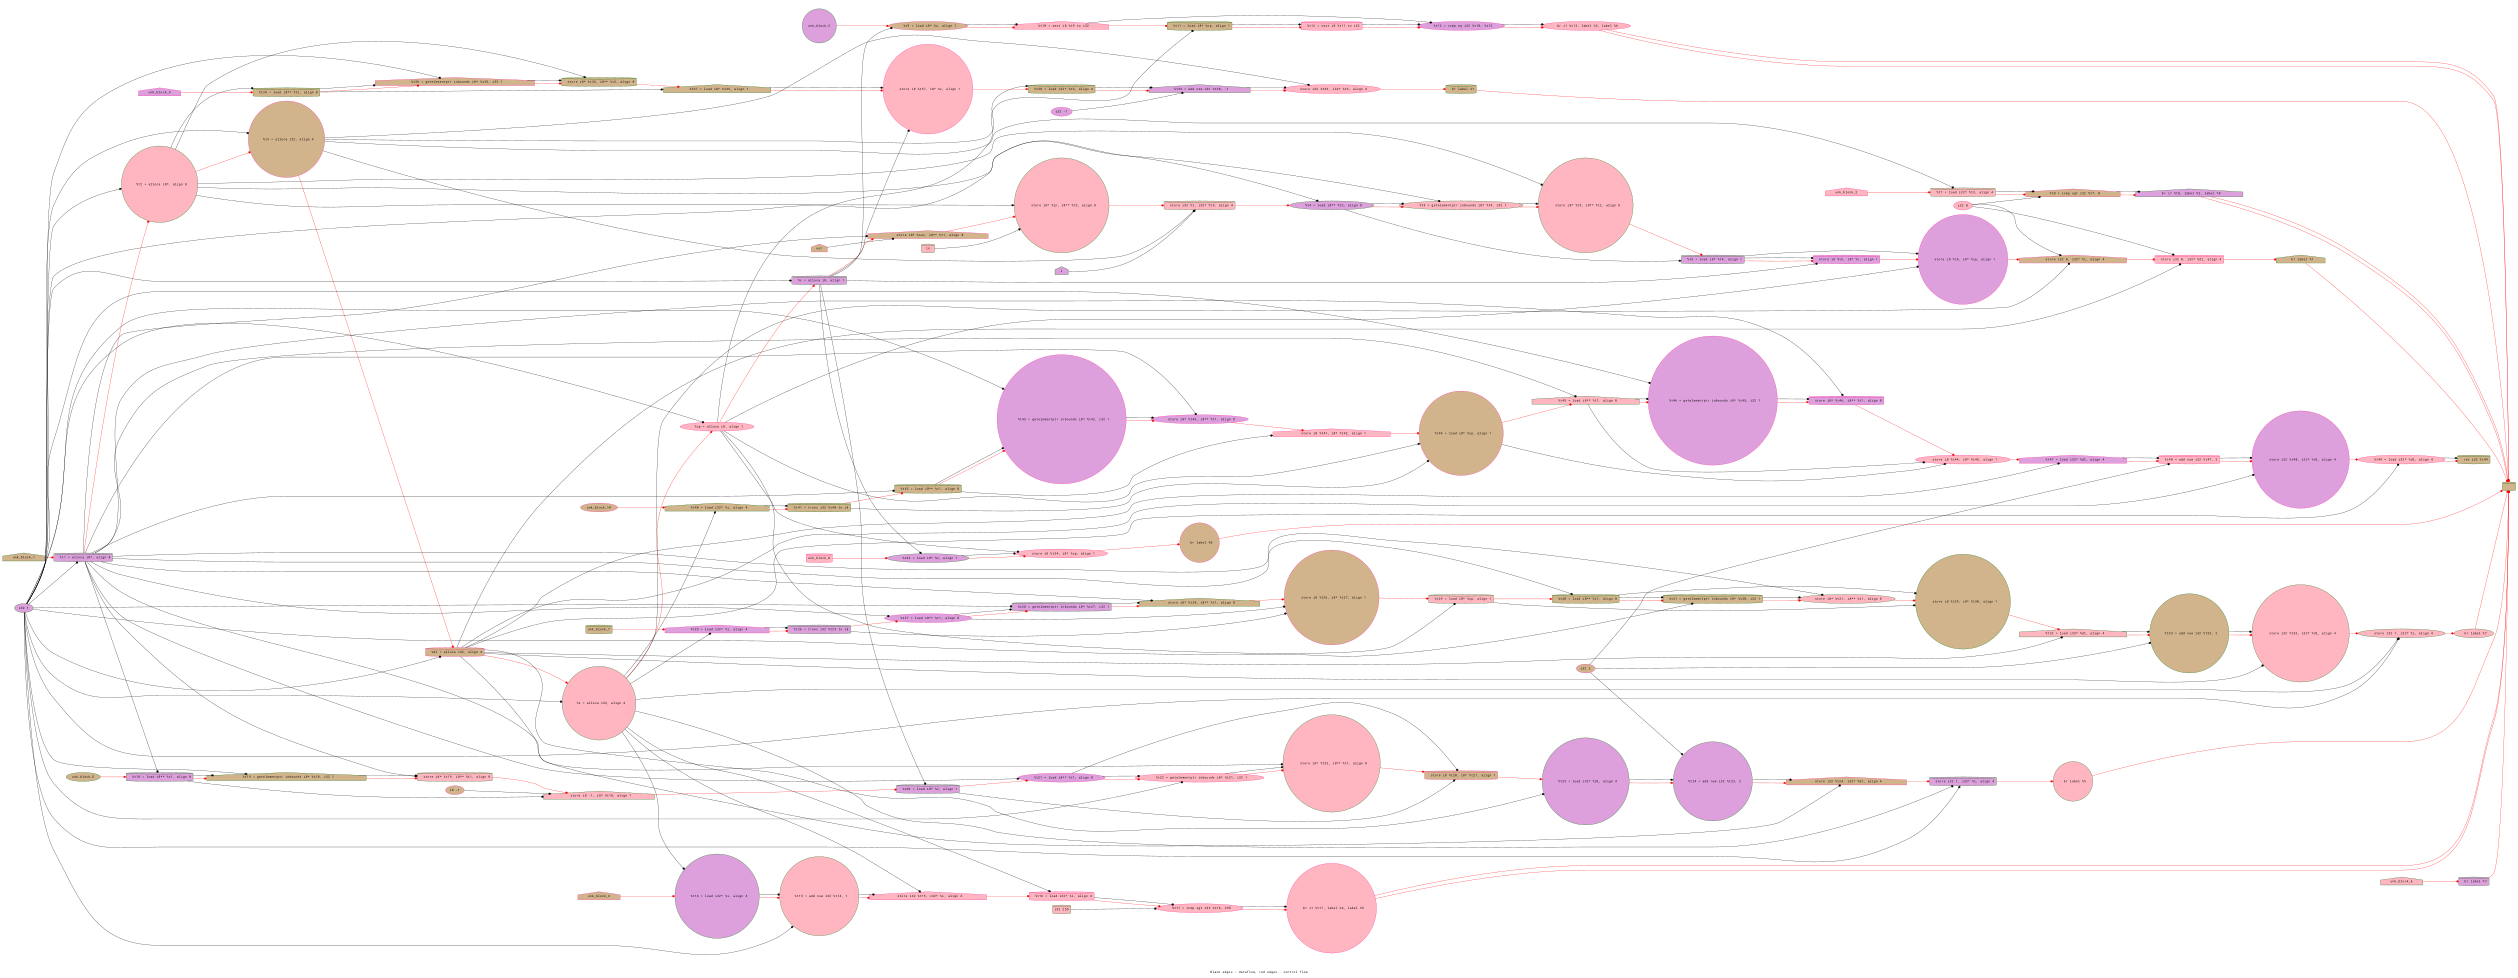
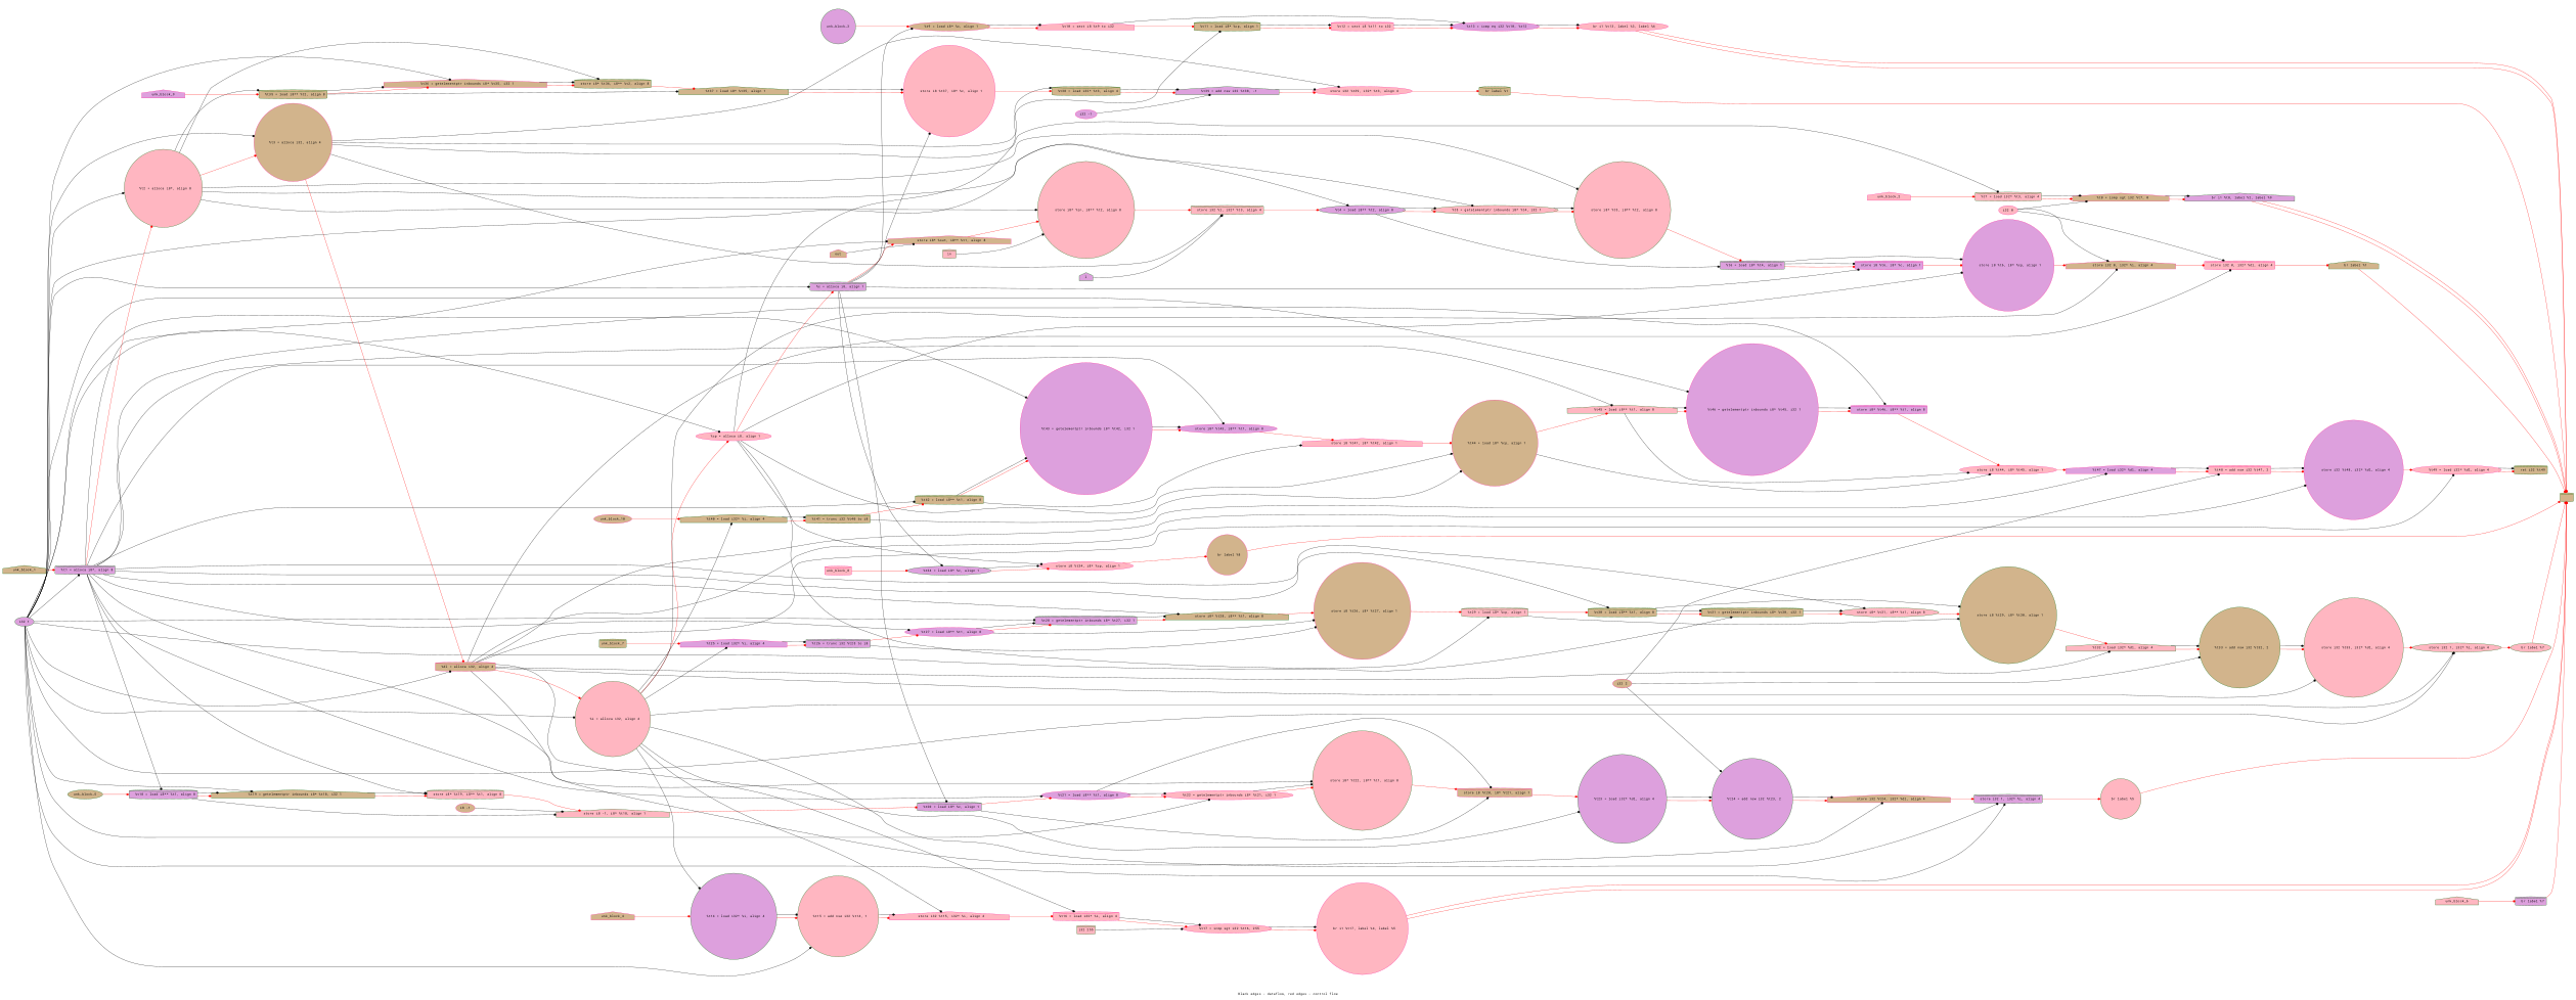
  digraph {
    compound=true
    fontname="Roboto Mono"
    label="Black edges - dataflow, red edges - control flow"
    rankdir=LR
    node [color=darkgreen fillcolor=lightpink fontname="Roboto Mono" shape=cylinder style=filled]
    edge [arrowhead=diamond fontname="Roboto Mono"]
    n1 [fillcolor=plum label="  %t1 = alloca i8*, align 8"]
    n2 [label="  %t2 = alloca i8*, align 8" shape=circle]
    n3 [color=deeppink fillcolor=tan label="  store i8* %out, i8** %t1, align 8" shape=house]
    n4 [fillcolor=plum label="  %t18 = load i8** %t1, align 8"]
    n5 [label="  store i8* %t19, i8** %t1, align 8"]
    n6 [color=deeppink fillcolor=plum label="  %t21 = load i8** %t1, align 8" shape=ellipse]
    n7 [label="  store i8* %t22, i8** %t1, align 8" shape=circle]
    n8 [color=deeppink fillcolor=plum label="  %t27 = load i8** %t1, align 8" shape=ellipse]
    n9 [fillcolor=tan label="  store i8* %t28, i8** %t1, align 8" shape=house]
    n10 [fillcolor=tan label="  %t30 = load i8** %t1, align 8"]
    n11 [label="  store i8* %t31, i8** %t1, align 8" shape=ellipse]
    n12 [fillcolor=tan label="  %t42 = load i8** %t1, align 8"]
    n13 [color=deeppink fillcolor=plum label="  store i8* %t43, i8** %t1, align 8" shape=ellipse]
    n14 [label="  %t45 = load i8** %t1, align 8" shape=house]
    n15 [color=deeppink fillcolor=plum label="  store i8* %t46, i8** %t1, align 8"]
    n16 [color=deeppink fillcolor=tan label="  %t3 = alloca i32, align 4" shape=circle]
    n17 [label="  store i8* %in, i8** %t2, align 8" shape=circle]
    n18 [fillcolor=plum label="  %t4 = load i8** %t2, align 8" shape=ellipse]
    n19 [label="  store i8* %t5, i8** %t2, align 8" shape=circle]
    n20 [fillcolor=tan label="  %t35 = load i8** %t2, align 8"]
    n21 [fillcolor=tan label="  store i8* %t36, i8** %t2, align 8"]
    n22 [fillcolor=tan label="  %t19 = getelementptr inbounds i8* %t18, i32 1" shape=house]
    n23 [label="  store i8 -1, i8* %t18, align 1" shape=house]
    n24 [color=deeppink label="  %t22 = getelementptr inbounds i8* %t21, i32 1" shape=ellipse]
    n25 [color=deeppink fillcolor=tan label="  store i8 %t20, i8* %t21, align 1"]
    n26 [fillcolor=plum label="  %t28 = getelementptr inbounds i8* %t27, i32 1"]
    n27 [color=deeppink fillcolor=tan label="  store i8 %t26, i8* %t27, align 1" shape=circle]
    n28 [fillcolor=tan label="  %t31 = getelementptr inbounds i8* %t30, i32 1"]
    n29 [fillcolor=tan label="  store i8 %t29, i8* %t30, align 1" shape=circle]
    n30 [color=deeppink fillcolor=plum label="  %t43 = getelementptr inbounds i8* %t42, i32 1" shape=circle]
    n31 [color=deeppink label="  store i8 %t41, i8* %t42, align 1" shape=house]
    n32 [color=deeppink fillcolor=plum label="  %t46 = getelementptr inbounds i8* %t45, i32 1" shape=circle]
    n33 [color=deeppink label="  store i8 %t44, i8* %t45, align 1" shape=ellipse]
    n34 [color=deeppink fillcolor=tan label="  %dl = alloca i32, align 4"]
    n35 [label="  store i32 %l, i32* %t3, align 4"]
    n36 [label="  %t7 = load i32* %t3, align 4"]
    n37 [fillcolor=tan label="  %t38 = load i32* %t3, align 4"]
    n38 [color=deeppink label="  store i32 %t39, i32* %t3, align 4" shape=ellipse]
    n39 [label="  %t5 = getelementptr inbounds i8* %t4, i32 1" shape=ellipse]
    n40 [fillcolor=plum label="  %t6 = load i8* %t4, align 1"]
    n41 [color=deeppink fillcolor=tan label="  %t36 = getelementptr inbounds i8* %t35, i32 1" shape=house]
    n42 [fillcolor=tan label="  %t37 = load i8* %t35, align 1" shape=house]
    n43 [label="  %i = alloca i32, align 4" shape=circle]
    n44 [color=deeppink label="  store i32 0, i32* %dl, align 4"]
    n45 [fillcolor=plum label="  %t23 = load i32* %dl, align 4" shape=circle]
    n46 [color=deeppink fillcolor=tan label="  store i32 %t24, i32* %dl, align 4" shape=house]
    n47 [label="  %t32 = load i32* %dl, align 4" shape=house]
    n48 [label="  store i32 %t33, i32* %dl, align 4" shape=circle]
    n49 [color=deeppink fillcolor=plum label="  %t47 = load i32* %dl, align 4" shape=house]
    n50 [color=deeppink fillcolor=plum label="  store i32 %t48, i32* %dl, align 4" shape=circle]
    n51 [color=deeppink label="  %t49 = load i32* %dl, align 4" shape=ellipse]
    n52 [color=deeppink fillcolor=tan label="  %t8 = icmp sgt i32 %t7, 0" shape=house]
    n53 [fillcolor=plum label="  %t39 = add nsw i32 %t38, -1" shape=house]
    n54 [fillcolor=tan label="  br label %1"]
    n55 [color=deeppink label="  %cp = alloca i8, align 1" shape=ellipse]
    n56 [color=deeppink fillcolor=tan label="  store i32 0, i32* %i, align 4" shape=house]
    n57 [fillcolor=plum label="  %t14 = load i32* %i, align 4" shape=circle]
    n58 [color=deeppink label="  store i32 %t15, i32* %i, align 4" shape=house]
    n59 [color=deeppink label="  %t16 = load i32* %i, align 4"]
    n60 [fillcolor=plum label="  store i32 1, i32* %i, align 4"]
    n61 [color=deeppink fillcolor=plum label="  %t25 = load i32* %i, align 4" shape=house]
    n62 [label="  store i32 1, i32* %i, align 4" shape=ellipse]
    n63 [fillcolor=tan label="  %t40 = load i32* %i, align 4" shape=house]
    n64 [fillcolor=tan label="  br label %1" shape=house]
    n65 [fillcolor=plum label="  %t24 = add nsw i32 %t23, 2" shape=circle]
    n66 [fillcolor=tan label="  %t33 = add nsw i32 %t32, 2" shape=circle]
    n67 [color=deeppink label="  %t48 = add nsw i32 %t47, 2"]
    n68 [fillcolor=tan label="  ret i32 %t49"]
    n69 [fillcolor=plum label="  %c = alloca i8, align 1"]
    n70 [color=deeppink fillcolor=plum label="  store i8 %t6, i8* %cp, align 1" shape=circle]
    n71 [fillcolor=tan label="  %t11 = load i8* %cp, align 1"]
    n72 [label="  %t29 = load i8* %cp, align 1"]
    n73 [color=deeppink label="  store i8 %t34, i8* %cp, align 1" shape=ellipse]
    n74 [color=deeppink fillcolor=tan label="  %t44 = load i8* %cp, align 1" shape=circle]
    n75 [label="  %t15 = add nsw i32 %t14, 1" shape=circle]
    n76 [color=deeppink label="  %t17 = icmp sgt i32 %t16, 255" shape=ellipse]
    n77 [label="  br label %5" shape=circle]
    n78 [fillcolor=plum label="  %t26 = trunc i32 %t25 to i8"]
    n79 [label="  br label %7" shape=ellipse]
    n80 [fillcolor=tan label="  %t41 = trunc i32 %t40 to i8"]
    n81 [color=deeppink fillcolor=plum label="  store i8 %t6, i8* %c, align 1"]
    n82 [color=deeppink fillcolor=tan label="  %t9 = load i8* %c, align 1" shape=ellipse]
    n83 [fillcolor=plum label="  %t20 = load i8* %c, align 1"]
    n84 [fillcolor=plum label="  %t34 = load i8* %c, align 1" shape=ellipse]
    n85 [color=deeppink label="  store i8 %t37, i8* %c, align 1" shape=circle]
    n86 [color=deeppink label="  %t12 = sext i8 %t11 to i32"]
    n87 [color=deeppink fillcolor=tan label="  br label %8" shape=circle]
    n88 [color=deeppink label="  %t10 = sext i8 %t9 to i32" shape=house]
    "" [fillcolor=tan]
    unk_block_1 [fillcolor=tan shape=house]
    "i32 1" [fillcolor=plum shape=ellipse]
    out [color=deeppink fillcolor=tan shape=house]
    in
    l [fillcolor=plum shape=house]
    "i32 0" [color=deeppink shape=ellipse]
    n96 [fillcolor=plum label="  br i1 %t8, label %2, label %9" shape=house]
    unk_block_2 [color=deeppink shape=house]
    n98 [color=deeppink fillcolor=plum label="  %t13 = icmp eq i32 %t10, %t12" shape=ellipse]
    n99 [color=deeppink label="  br i1 %t13, label %3, label %6" shape=ellipse]
    unk_block_3 [fillcolor=plum shape=circle]
    n101 [color=deeppink label="  br i1 %t17, label %4, label %5" shape=circle]
    unk_block_4 [color=deeppink fillcolor=tan shape=house]
    "i32 255"
    unk_block_5 [fillcolor=tan shape=ellipse]
    "i8 -1" [color=deeppink fillcolor=tan shape=ellipse]
    "i32 2" [color=deeppink fillcolor=tan shape=ellipse]
    n107 [fillcolor=plum label="  br label %7"]
    unk_block_6 [shape=house]
    unk_block_7 [fillcolor=tan]
    unk_block_8 [color=deeppink]
    unk_block_9 [color=deeppink fillcolor=plum shape=house]
    "i32 -1" [color=deeppink fillcolor=plum shape=ellipse]
    unk_block_10 [color=deeppink fillcolor=tan shape=ellipse]
    n1 -> n2 [arrowhead=dot color=red weight=2]
    n1 -> n3 [arrowhead=dot]
    n1 -> n4 [arrowhead=dot]
    n1 -> n5
    n1 -> n6
    n1 -> n7 [arrowhead=dot]
    n1 -> n8 [arrowhead=dot]
    n1 -> n9
    n1 -> n10
    n1 -> n11
    n1 -> n12 [arrowhead=dot]
    n1 -> n13 [arrowhead=dot]
    n1 -> n14 [arrowhead=dot]
    n1 -> n15
    n2 -> n16 [arrowhead=dot color=red weight=2]
    n2 -> n17
    n2 -> n18
    n2 -> n19 [arrowhead=dot]
    n2 -> n20 [arrowhead=dot]
    n2 -> n21
    n3 -> n17 [color=red weight=2]
    n4 -> n22 [color=red weight=2]
    n4 -> n22
    n4 -> n23 [arrowhead=dot]
    n5 -> n23 [color=red weight=2]
    n6 -> n24 [arrowhead=dot color=red weight=2]
    n6 -> n24 [arrowhead=dot]
    n6 -> n25 [arrowhead=dot]
    n7 -> n25 [color=red weight=2]
    n8 -> n26 [color=red weight=2]
    n8 -> n26
    n8 -> n27 [arrowhead=dot]
    n9 -> n27 [color=red weight=2]
    n10 -> n28 [arrowhead=dot color=red weight=2]
    n10 -> n28 [arrowhead=dot]
    n10 -> n29 [arrowhead=dot]
    n11 -> n29 [color=red weight=2]
    n12 -> n30 [color=red weight=2]
    n12 -> n30 [arrowhead=dot]
    n12 -> n31
    n13 -> n31 [arrowhead=dot color=red weight=2]
    n14 -> n32 [arrowhead=dot color=red weight=2]
    n14 -> n32 [arrowhead=dot]
    n14 -> n33
    n15 -> n33 [arrowhead=dot color=red weight=2]
    n16 -> n34 [arrowhead=dot color=red weight=2]
    n16 -> n35
    n16 -> n36 [arrowhead=dot]
    n16 -> n37
    n16 -> n38
    n17 -> n35 [color=red weight=2]
    n18 -> n39 [color=red weight=2]
    n18 -> n39 [arrowhead=dot]
    n18 -> n40
    n19 -> n40 [arrowhead=dot color=red weight=2]
    n20 -> n41 [arrowhead=dot color=red weight=2]
    n20 -> n41 [arrowhead=dot]
    n20 -> n42
    n21 -> n42 [arrowhead=dot color=red weight=2]
    n22 -> n5 [color=red weight=2]
    n22 -> n5
    n23 -> n83 [arrowhead=dot color=red weight=2]
    n24 -> n7 [arrowhead=dot color=red weight=2]
    n24 -> n7 [arrowhead=dot]
    n25 -> n45 [color=red weight=2]
    n26 -> n9 [color=red weight=2]
    n26 -> n9 [arrowhead=dot]
    n27 -> n72 [color=red weight=2]
    n28 -> n11 [color=red weight=2]
    n28 -> n11
    n29 -> n47 [color=red weight=2]
    n30 -> n13 [arrowhead=dot color=red weight=2]
    n30 -> n13
    n31 -> n74 [arrowhead=dot color=red weight=2]
    n32 -> n15 [color=red weight=2]
    n32 -> n15 [arrowhead=dot]
    n33 -> n49 [color=red weight=2]
    n34 -> n43 [color=red weight=2]
    n34 -> n44 [arrowhead=dot]
    n34 -> n45 [arrowhead=dot]
    n34 -> n46 [arrowhead=dot]
    n34 -> n47
    n34 -> n48 [arrowhead=dot]
    n34 -> n49
    n34 -> n50 [arrowhead=dot]
    n34 -> n51 [arrowhead=dot]
    n35 -> n18 [color=red weight=2]
    n36 -> n52 [color=red weight=2]
    n36 -> n52
    n37 -> n53 [color=red weight=2]
    n37 -> n53
    n38 -> n54 [color=red weight=2]
    n39 -> n19 [arrowhead=dot color=red weight=2]
    n39 -> n19
    n40 -> n70
    n40 -> n81 [arrowhead=dot color=red weight=2]
    n40 -> n81 [arrowhead=dot]
    n41 -> n21 [color=red weight=2]
    n41 -> n21
    n42 -> n85 [color=red weight=2]
    n42 -> n85
    n43 -> n55 [color=red weight=2]
    n43 -> n56 [arrowhead=dot]
    n43 -> n57 [arrowhead=dot]
    n43 -> n58
    n43 -> n59
    n43 -> n60 [arrowhead=dot]
    n43 -> n61
    n43 -> n62
    n43 -> n63
    n44 -> n64 [arrowhead=dot color=red weight=2]
    n45 -> n65 [color=red weight=2]
    n45 -> n65
    n46 -> n60 [color=red weight=2]
    n47 -> n66 [arrowhead=dot color=red weight=2]
    n47 -> n66
    n48 -> n62 [color=red weight=2]
    n49 -> n67 [color=red weight=2]
    n49 -> n67 [arrowhead=dot]
    n50 -> n51 [color=red weight=2]
    n51 -> n68 [arrowhead=dot color=red weight=2]
    n51 -> n68
    n52 -> n96 [arrowhead=dot color=red weight=2]
    n52 -> n96
    n53 -> n38 [color=red weight=2]
    n53 -> n38 [arrowhead=dot]
    n54 -> "" [color=red]
    n55 -> n69 [color=red weight=2]
    n55 -> n70 [arrowhead=dot]
    n55 -> n71 [arrowhead=dot]
    n55 -> n72 [arrowhead=dot]
    n55 -> n73 [arrowhead=dot]
    n55 -> n74
    n56 -> n44 [arrowhead=dot color=red weight=2]
    n57 -> n75 [color=red weight=2]
    n57 -> n75 [arrowhead=dot]
    n58 -> n59 [arrowhead=dot color=red weight=2]
    n59 -> n76 [arrowhead=dot color=red weight=2]
    n59 -> n76 [arrowhead=dot]
    n60 -> n77 [color=red weight=2]
    n61 -> n78 [arrowhead=dot color=red weight=2]
    n61 -> n78
    n62 -> n79 [color=red weight=2]
    n63 -> n80 [color=red weight=2]
    n63 -> n80
    n64 -> "" [arrowhead=dot color=red]
    n65 -> n46 [color=red weight=2]
    n65 -> n46 [arrowhead=dot]
    n66 -> n48 [arrowhead=dot color=red weight=2]
    n66 -> n48
    n67 -> n50 [arrowhead=dot color=red weight=2]
    n67 -> n50 [arrowhead=dot]
    n69 -> n3 [color=red weight=2]
    n69 -> n81 [arrowhead=dot]
    n69 -> n82 [arrowhead=dot]
    n69 -> n83 [arrowhead=dot]
    n69 -> n84
    n69 -> n85 [arrowhead=dot]
    n70 -> n56 [color=red weight=2]
    n71 -> n86 [arrowhead=dot color=red weight=2]
    n71 -> n86
    n72 -> n10 [color=red weight=2]
    n72 -> n29
    n73 -> n87 [color=red weight=2]
    n74 -> n14 [color=red weight=2]
    n74 -> n33
    n75 -> n58 [arrowhead=dot color=red weight=2]
    n75 -> n58
    n76 -> n101 [color=red weight=2]
    n76 -> n101
    n77 -> "" [arrowhead=dot color=red]
    n78 -> n8 [arrowhead=dot color=red weight=2]
-   n78 -> n27
+   n78 -> n27 [arrowhead=dot]
    n79 -> "" [arrowhead=dot color=red]
    n80 -> n12 [arrowhead=dot color=red weight=2]
    n80 -> n74 [arrowhead=dot]
    n81 -> n70 [arrowhead=dot color=red weight=2]
    n82 -> n88 [arrowhead=dot color=red weight=2]
    n82 -> n88 [arrowhead=dot]
    n83 -> n6 [color=red weight=2]
    n83 -> n25
    n84 -> n73 [arrowhead=dot color=red weight=2]
    n84 -> n73 [arrowhead=dot]
    n85 -> n37 [color=red weight=2]
    n86 -> n98 [color=red weight=2]
    n86 -> n98
    n87 -> "" [arrowhead=dot color=red]
    n88 -> n71 [arrowhead=dot color=red weight=2]
    n88 -> n98
    unk_block_1 -> n1 [color=red]
    "i32 1" -> n1 [arrowhead=dot]
    "i32 1" -> n2
    "i32 1" -> n16 [arrowhead=dot]
    "i32 1" -> n22
    "i32 1" -> n24 [arrowhead=dot]
    "i32 1" -> n26 [arrowhead=dot]
    "i32 1" -> n28
    "i32 1" -> n30
    "i32 1" -> n32 [arrowhead=dot]
    "i32 1" -> n34 [arrowhead=dot]
    "i32 1" -> n39 [arrowhead=dot]
    "i32 1" -> n41 [arrowhead=dot]
    "i32 1" -> n43 [arrowhead=dot]
    "i32 1" -> n55 [arrowhead=dot]
    "i32 1" -> n60
    "i32 1" -> n62 [arrowhead=dot]
    "i32 1" -> n69
    "i32 1" -> n75
    out -> n3 [arrowhead=dot]
    in -> n17 [arrowhead=dot]
    l -> n35
    "i32 0" -> n44
    "i32 0" -> n52
    "i32 0" -> n56
    n96 -> "" [color=red]
    n96 -> "" [arrowhead=dot color=red]
    unk_block_2 -> n36 [color=red]
    n98 -> n99 [color=red weight=2]
    n98 -> n99
    n99 -> "" [color=red]
    n99 -> "" [color=red]
    unk_block_3 -> n82 [arrowhead=dot color=red]
    n101 -> "" [arrowhead=dot color=red]
    n101 -> "" [arrowhead=dot color=red]
    unk_block_4 -> n57 [color=red]
    "i32 255" -> n76 [arrowhead=dot]
    unk_block_5 -> n4 [color=red]
    "i8 -1" -> n23
    "i32 2" -> n65
    "i32 2" -> n66 [arrowhead=dot]
    "i32 2" -> n67 [arrowhead=dot]
    n107 -> "" [arrowhead=dot color=red]
    unk_block_6 -> n107 [arrowhead=dot color=red]
    unk_block_7 -> n61 [color=red]
    unk_block_8 -> n84 [arrowhead=dot color=red]
    unk_block_9 -> n20 [color=red]
    "i32 -1" -> n53 [arrowhead=dot]
    unk_block_10 -> n63 [color=red]
  }
